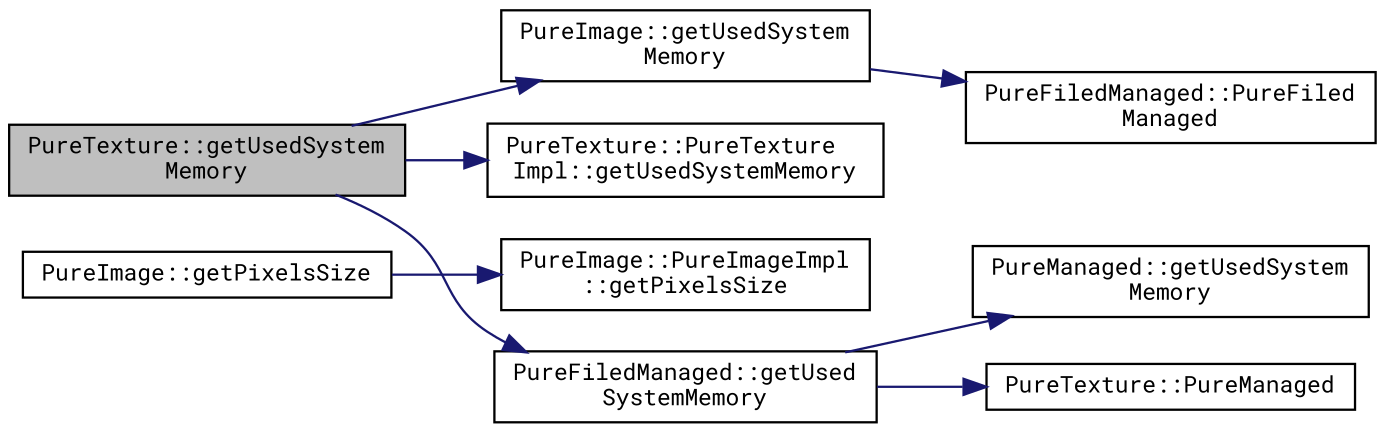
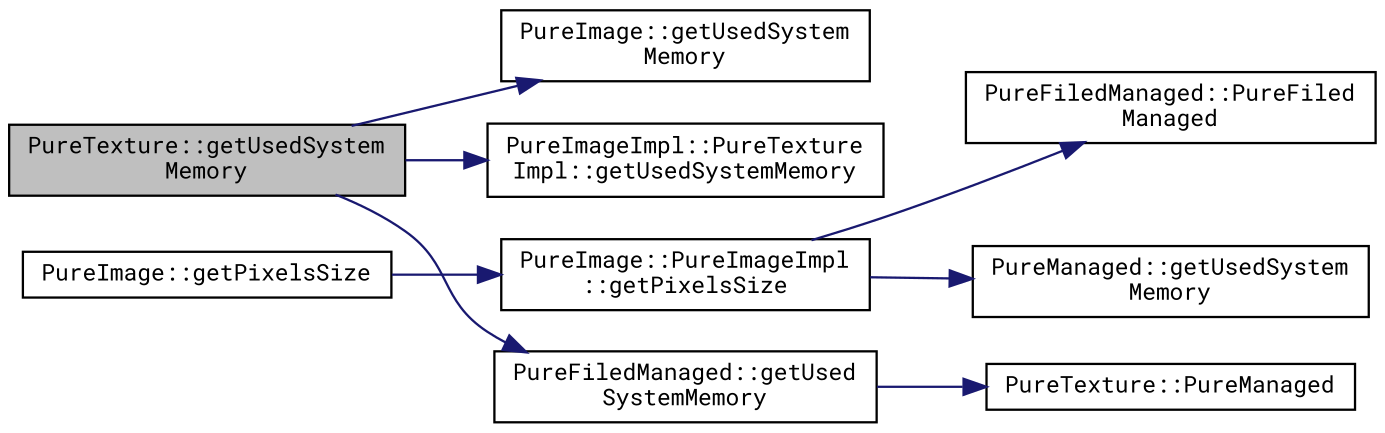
  digraph {
    fontname="Roboto Mono"
    rankdir=LR
    node [color=black fillcolor=white fontname="Roboto Mono" fontsize=10 shape=record style=filled]
    edge [color=midnightblue fontname="Roboto Mono" fontsize=10 labelfontname=Helvetica labelfontsize=10 style=solid]
    n1 [fillcolor=grey75 fontcolor=black height=0.2 label="PureTexture::getUsedSystem\lMemory" width=0.4]
    n2 [height=0.2 label="PureImage::getUsedSystem\lMemory" width=0.4]
-   n3 [height=0.2 label="PureTexture::PureTexture\lImpl::getUsedSystemMemory" width=0.4]
+   n3 [height=0.2 label="PureImageImpl::PureTexture\lImpl::getUsedSystemMemory" width=0.4]
    n4 [height=0.2 label="PureFiledManaged::getUsed\lSystemMemory" width=0.4]
    n5 [height=0.2 label="PureFiledManaged::PureFiled\lManaged" width=0.4]
    n6 [height=0.2 label="PureManaged::getUsedSystem\lMemory" width=0.4]
    n7 [height=0.2 label="PureTexture::PureManaged" width=0.4]
    n8 [height=0.2 label="PureImage::getPixelsSize" width=0.4]
    n9 [height=0.2 label="PureImage::PureImageImpl\l::getPixelsSize" width=0.4]
    n1 -> n2
    n1 -> n3
    n1 -> n4
-   n2 -> n5
-   n4 -> n6
+   n9 -> n5
+   n9 -> n6
    n4 -> n7
    n8 -> n9
  }
